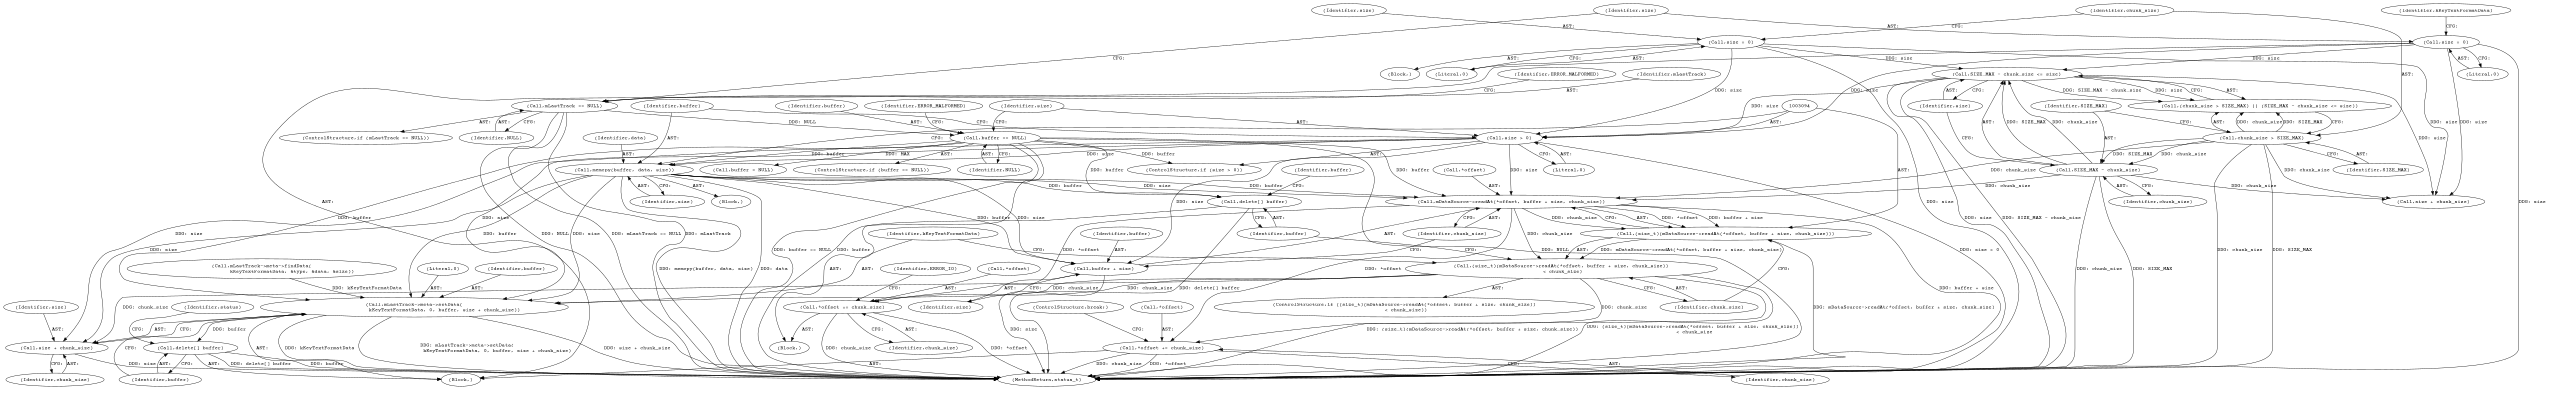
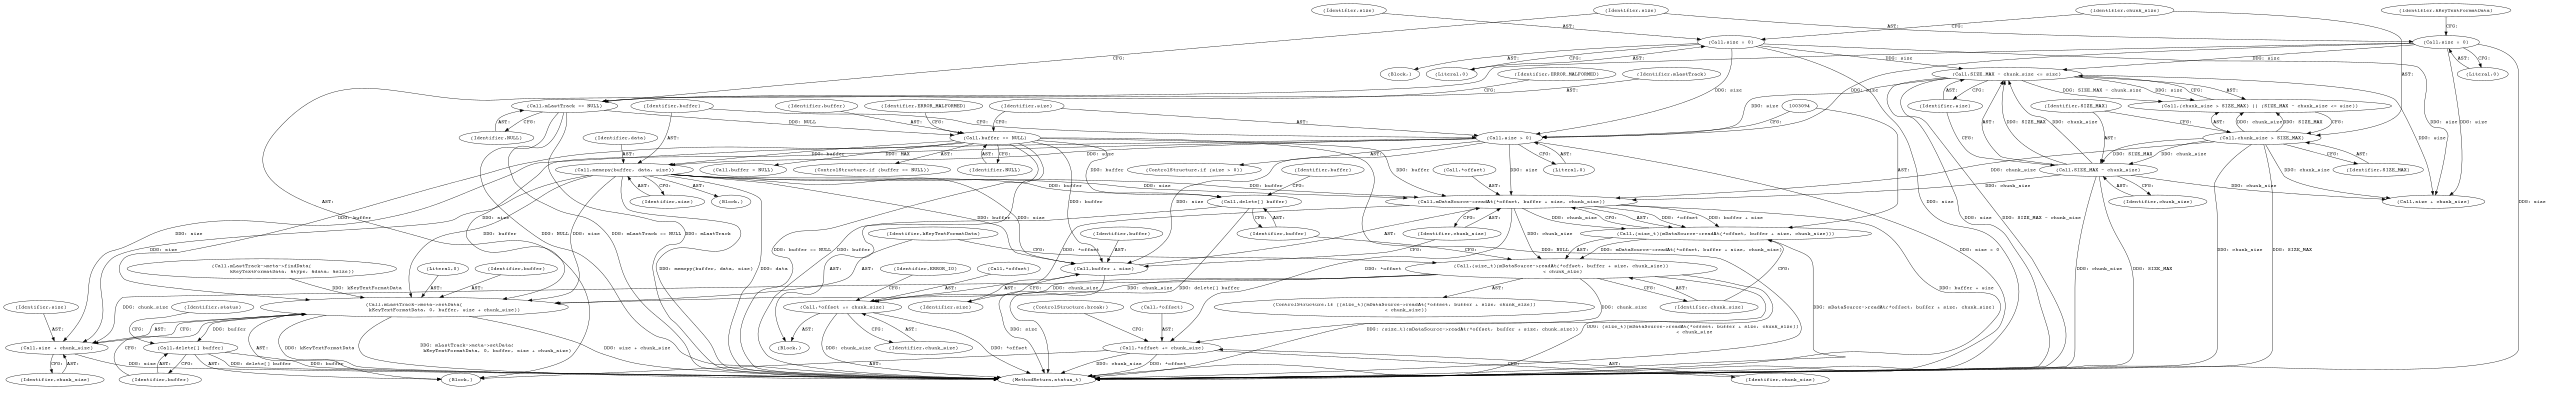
  digraph {
    fontname="Courier Prime"
    node [fontname="Courier Prime"]
    edge [fontname="Courier Prime"]
    n1 [label="(Call,memcpy(buffer, data, size))"]
    n2 [label="(Call,mDataSource->readAt(*offset, buffer + size, chunk_size))"]
    n3 [label="(Call,mLastTrack->meta->setData(\n                    kKeyTextFormatData, 0, buffer, size + chunk_size))"]
    n4 [label="(Call,size + chunk_size)"]
    n5 [label="(Call,buffer + size)"]
    n6 [label="(Call,delete[] buffer)"]
    n7 [label="(Identifier,size)"]
    n8 [label="(Block,)"]
    n9 [label="(MethodReturn,status_t)"]
    n10 [label="(Call,(size_t)(mDataSource->readAt(*offset, buffer + size, chunk_size)))"]
    n11 [label="(Call,(size_t)(mDataSource->readAt(*offset, buffer + size, chunk_size))\n < chunk_size)"]
    n12 [label="(Call,*offset += chunk_size)"]
    n13 [label="(Call,*offset += chunk_size)"]
    n14 [label="(Identifier,chunk_size)"]
    n15 [label="(Block,)"]
    n16 [label="(Call,delete[] buffer)"]
    n17 [label="(Identifier,chunk_size)"]
    n18 [label="(Identifier,size)"]
    n19 [label="(Block,)"]
    n20 [label="(Identifier,buffer)"]
    n21 [label="(Call,buffer == NULL)"]
    n22 [label="(Call,buffer = NULL)"]
    n23 [label="(ControlStructure,if (buffer == NULL))"]
    n24 [label="(Identifier,NULL)"]
    n25 [label="(Call,mLastTrack == NULL)"]
-   n26 [label="(ControlStructure,if (mLastTrack == NULL))"]
    n27 [label="(Identifier,NULL)"]
    n28 [label="(Call,size > 0)"]
    n29 [label="(ControlStructure,if (size > 0))"]
    n30 [label="(Literal,0)"]
    n31 [label="(Call,SIZE_MAX - chunk_size <= size)"]
    n32 [label="(Call,size + chunk_size)"]
    n33 [label="(Identifier,size)"]
    n34 [label="(Call,(chunk_size > SIZE_MAX) || (SIZE_MAX - chunk_size <= size))"]
    n35 [label="(Call,SIZE_MAX - chunk_size)"]
    n36 [label="(Call,chunk_size > SIZE_MAX)"]
    n37 [label="(Identifier,chunk_size)"]
    n38 [label="(Identifier,SIZE_MAX)"]
    n39 [label="(Call,size = 0)"]
    n40 [label="(Block,)"]
    n41 [label="(Literal,0)"]
    n42 [label="(Call,size = 0)"]
    n43 [label="(Literal,0)"]
    n44 [label="(Identifier,chunk_size)"]
    n45 [label="(ControlStructure,if ((size_t)(mDataSource->readAt(*offset, buffer + size, chunk_size))\n < chunk_size))"]
    n46 [label="(Identifier,chunk_size)"]
    n47 [label="(Identifier,chunk_size)"]
    n48 [label="(Identifier,buffer)"]
    n49 [label="(Call,*offset)"]
    n50 [label="(Call,mLastTrack->meta->findData(\n                    kKeyTextFormatData, &type, &data, &size))"]
    n51 [label="(Identifier,status)"]
    n52 [label="(Identifier,size)"]
    n53 [label="(Identifier,buffer)"]
    n54 [label="(Identifier,SIZE_MAX)"]
    n55 [label="(Identifier,size)"]
    n56 [label="(Identifier,buffer)"]
    n57 [label="(Identifier,kKeyTextFormatData)"]
    n58 [label="(Call,*offset)"]
    n59 [label="(Literal,0)"]
    n60 [label="(Identifier,size)"]
    n61 [label="(Identifier,buffer)"]
    n62 [label="(Identifier,data)"]
    n63 [label="(Identifier,chunk_size)"]
    n64 [label="(Identifier,ERROR_IO)"]
    n65 [label="(ControlStructure,break;)"]
    n66 [label="(Identifier,buffer)"]
    n67 [label="(Identifier,ERROR_MALFORMED)"]
    n68 [label="(Identifier,size)"]
    n69 [label="(Identifier,buffer)"]
    n70 [label="(Identifier,ERROR_MALFORMED)"]
    n71 [label="(Call,*offset)"]
    n72 [label="(Identifier,kKeyTextFormatData)"]
    n73 [label="(Identifier,mLastTrack)"]
    1003094
    n1 -> n2 [label="DDG: buffer"]
    n1 -> n2 [label="DDG: size"]
    n1 -> n3 [label="DDG: buffer"]
    n1 -> n3 [label="DDG: size"]
    n1 -> n4 [label="DDG: size"]
    n1 -> n5 [label="DDG: buffer"]
    n1 -> n5 [label="DDG: size"]
    n1 -> n6 [label="DDG: buffer"]
    n1 -> n7 [label="CFG: "]
    n1 -> n8 [label="AST: "]
    n1 -> n9 [label="DDG: memcpy(buffer, data, size)"]
    n1 -> n9 [label="DDG: data"]
    n2 -> n9 [label="DDG: buffer + size"]
    n2 -> n10 [label="AST: "]
    n2 -> n10 [label="DDG: *offset"]
    n2 -> n10 [label="DDG: buffer + size"]
    n2 -> n10 [label="DDG: chunk_size"]
    n2 -> n11 [label="DDG: chunk_size"]
    n2 -> n12 [label="DDG: *offset"]
    n2 -> n13 [label="DDG: *offset"]
    n2 -> n14 [label="CFG: "]
    n3 -> n4 [label="CFG: "]
    n3 -> n9 [label="DDG: size + chunk_size"]
    n3 -> n9 [label="DDG: kKeyTextFormatData"]
    n3 -> n9 [label="DDG: mLastTrack->meta->setData(\n                    kKeyTextFormatData, 0, buffer, size + chunk_size)"]
    n3 -> n15 [label="AST: "]
    n3 -> n16 [label="DDG: buffer"]
    n4 -> n3 [label="AST: "]
    n4 -> n9 [label="DDG: size"]
    n4 -> n17 [label="CFG: "]
    n5 -> n2 [label="AST: "]
    n5 -> n9 [label="DDG: size"]
    n5 -> n18 [label="CFG: "]
    n6 -> n9 [label="DDG: delete[] buffer"]
    n6 -> n19 [label="AST: "]
    n6 -> n20 [label="CFG: "]
    n7 -> n1 [label="AST: "]
    n10 -> n2 [label="CFG: "]
    n10 -> n9 [label="DDG: mDataSource->readAt(*offset, buffer + size, chunk_size)"]
    n10 -> n11 [label="AST: "]
    n10 -> n11 [label="DDG: mDataSource->readAt(*offset, buffer + size, chunk_size)"]
    n11 -> n3 [label="DDG: chunk_size"]
    n11 -> n4 [label="DDG: chunk_size"]
    n11 -> n9 [label="DDG: (size_t)(mDataSource->readAt(*offset, buffer + size, chunk_size))"]
    n11 -> n9 [label="DDG: (size_t)(mDataSource->readAt(*offset, buffer + size, chunk_size))\n < chunk_size"]
    n11 -> n12 [label="DDG: chunk_size"]
    n11 -> n13 [label="DDG: chunk_size"]
    n11 -> n44 [label="CFG: "]
    n11 -> n45 [label="AST: "]
    n12 -> n9 [label="DDG: chunk_size"]
    n12 -> n9 [label="DDG: *offset"]
    n12 -> n19 [label="AST: "]
    n12 -> n46 [label="CFG: "]
    n13 -> n9 [label="DDG: chunk_size"]
    n13 -> n9 [label="DDG: *offset"]
    n13 -> n15 [label="AST: "]
    n13 -> n47 [label="CFG: "]
    n14 -> n2 [label="AST: "]
    n14 -> n5 [label="CFG: "]
    n16 -> n9 [label="DDG: buffer"]
    n16 -> n9 [label="DDG: delete[] buffer"]
    n16 -> n15 [label="AST: "]
    n16 -> n48 [label="CFG: "]
    n17 -> n4 [label="AST: "]
    n18 -> n5 [label="AST: "]
    n20 -> n6 [label="AST: "]
    n20 -> n11 [label="CFG: "]
    n21 -> n1 [label="DDG: buffer"]
    n21 -> n2 [label="DDG: buffer"]
    n21 -> n3 [label="DDG: buffer"]
-   n21 -> n29 [label="DDG: buffer"]
+   n21 -> n5 [label="DDG: buffer"]
    n21 -> n6 [label="DDG: buffer"]
    n21 -> n9 [label="DDG: buffer == NULL"]
    n21 -> n9 [label="DDG: buffer"]
    n21 -> n9 [label="DDG: NULL"]
    n21 -> n22 [label="DDG: MAX"]
    n21 -> n23 [label="AST: "]
    n21 -> n24 [label="CFG: "]
    n24 -> n21 [label="AST: "]
    n25 -> n9 [label="DDG: NULL"]
    n25 -> n9 [label="DDG: mLastTrack == NULL"]
    n25 -> n9 [label="DDG: mLastTrack"]
    n25 -> n21 [label="DDG: NULL"]
-   n25 -> n26 [label="AST: "]
    n25 -> n27 [label="CFG: "]
    n27 -> n25 [label="AST: "]
    n28 -> n1 [label="DDG: size"]
    n28 -> n2 [label="DDG: size"]
    n28 -> n3 [label="DDG: size"]
    n28 -> n4 [label="DDG: size"]
    n28 -> n5 [label="DDG: size"]
    n28 -> n9 [label="DDG: size > 0"]
    n28 -> n29 [label="AST: "]
    n28 -> n30 [label="CFG: "]
    n30 -> n28 [label="AST: "]
    n31 -> n9 [label="DDG: size"]
    n31 -> n9 [label="DDG: SIZE_MAX - chunk_size"]
    n31 -> n28 [label="DDG: size"]
    n31 -> n32 [label="DDG: size"]
    n31 -> n33 [label="CFG: "]
    n31 -> n34 [label="AST: "]
    n31 -> n34 [label="DDG: SIZE_MAX - chunk_size"]
    n31 -> n34 [label="DDG: size"]
    n33 -> n31 [label="AST: "]
    n33 -> n35 [label="CFG: "]
    n34 -> n31 [label="CFG: "]
    n34 -> n36 [label="CFG: "]
    n35 -> n2 [label="DDG: chunk_size"]
    n35 -> n9 [label="DDG: SIZE_MAX"]
    n35 -> n9 [label="DDG: chunk_size"]
    n35 -> n31 [label="AST: "]
    n35 -> n31 [label="DDG: SIZE_MAX"]
    n35 -> n31 [label="DDG: chunk_size"]
    n35 -> n32 [label="DDG: chunk_size"]
    n35 -> n37 [label="CFG: "]
    n36 -> n2 [label="DDG: chunk_size"]
    n36 -> n9 [label="DDG: chunk_size"]
    n36 -> n9 [label="DDG: SIZE_MAX"]
    n36 -> n32 [label="DDG: chunk_size"]
    n36 -> n34 [label="AST: "]
    n36 -> n34 [label="DDG: chunk_size"]
    n36 -> n34 [label="DDG: SIZE_MAX"]
    n36 -> n35 [label="DDG: SIZE_MAX"]
    n36 -> n35 [label="DDG: chunk_size"]
    n36 -> n38 [label="CFG: "]
    n37 -> n35 [label="AST: "]
    n38 -> n36 [label="AST: "]
    n39 -> n9 [label="DDG: size"]
    n39 -> n28 [label="DDG: size"]
    n39 -> n31 [label="DDG: size"]
    n39 -> n32 [label="DDG: size"]
    n39 -> n40 [label="AST: "]
    n39 -> n41 [label="CFG: "]
    n41 -> n39 [label="AST: "]
    n42 -> n9 [label="DDG: size"]
    n42 -> n15 [label="AST: "]
    n42 -> n28 [label="DDG: size"]
    n42 -> n31 [label="DDG: size"]
    n42 -> n32 [label="DDG: size"]
    n42 -> n43 [label="CFG: "]
    n43 -> n42 [label="AST: "]
    n44 -> n10 [label="CFG: "]
    n44 -> n11 [label="AST: "]
    n46 -> n12 [label="AST: "]
    n47 -> n13 [label="AST: "]
    n48 -> n3 [label="CFG: "]
    n48 -> n16 [label="AST: "]
    n49 -> n2 [label="AST: "]
    n50 -> n3 [label="DDG: kKeyTextFormatData"]
    n51 -> n16 [label="CFG: "]
    n52 -> n25 [label="CFG: "]
    n52 -> n42 [label="AST: "]
    n53 -> n1 [label="AST: "]
    n53 -> n28 [label="CFG: "]
    n54 -> n35 [label="AST: "]
    n54 -> n36 [label="CFG: "]
    n55 -> n4 [label="AST: "]
    n56 -> n21 [label="AST: "]
    n57 -> n3 [label="AST: "]
    n57 -> n11 [label="CFG: "]
    n58 -> n12 [label="AST: "]
    n59 -> n3 [label="AST: "]
    n60 -> n39 [label="AST: "]
    n61 -> n3 [label="AST: "]
    n62 -> n1 [label="AST: "]
    n63 -> n36 [label="AST: "]
    n63 -> n39 [label="CFG: "]
    n64 -> n12 [label="CFG: "]
    n65 -> n13 [label="CFG: "]
    n66 -> n5 [label="AST: "]
    n67 -> n21 [label="CFG: "]
    n68 -> n21 [label="CFG: "]
    n68 -> n28 [label="AST: "]
    n69 -> n6 [label="CFG: "]
    n70 -> n25 [label="CFG: "]
    n71 -> n13 [label="AST: "]
    n72 -> n42 [label="CFG: "]
    n73 -> n25 [label="AST: "]
-   1003094 -> n1 [label="CFG: "]
    1003094 -> n10 [label="AST: "]
-   1003094 -> n28 [label="AST: "]
+   1003094 -> n28 [label="CFG: "]
  }
